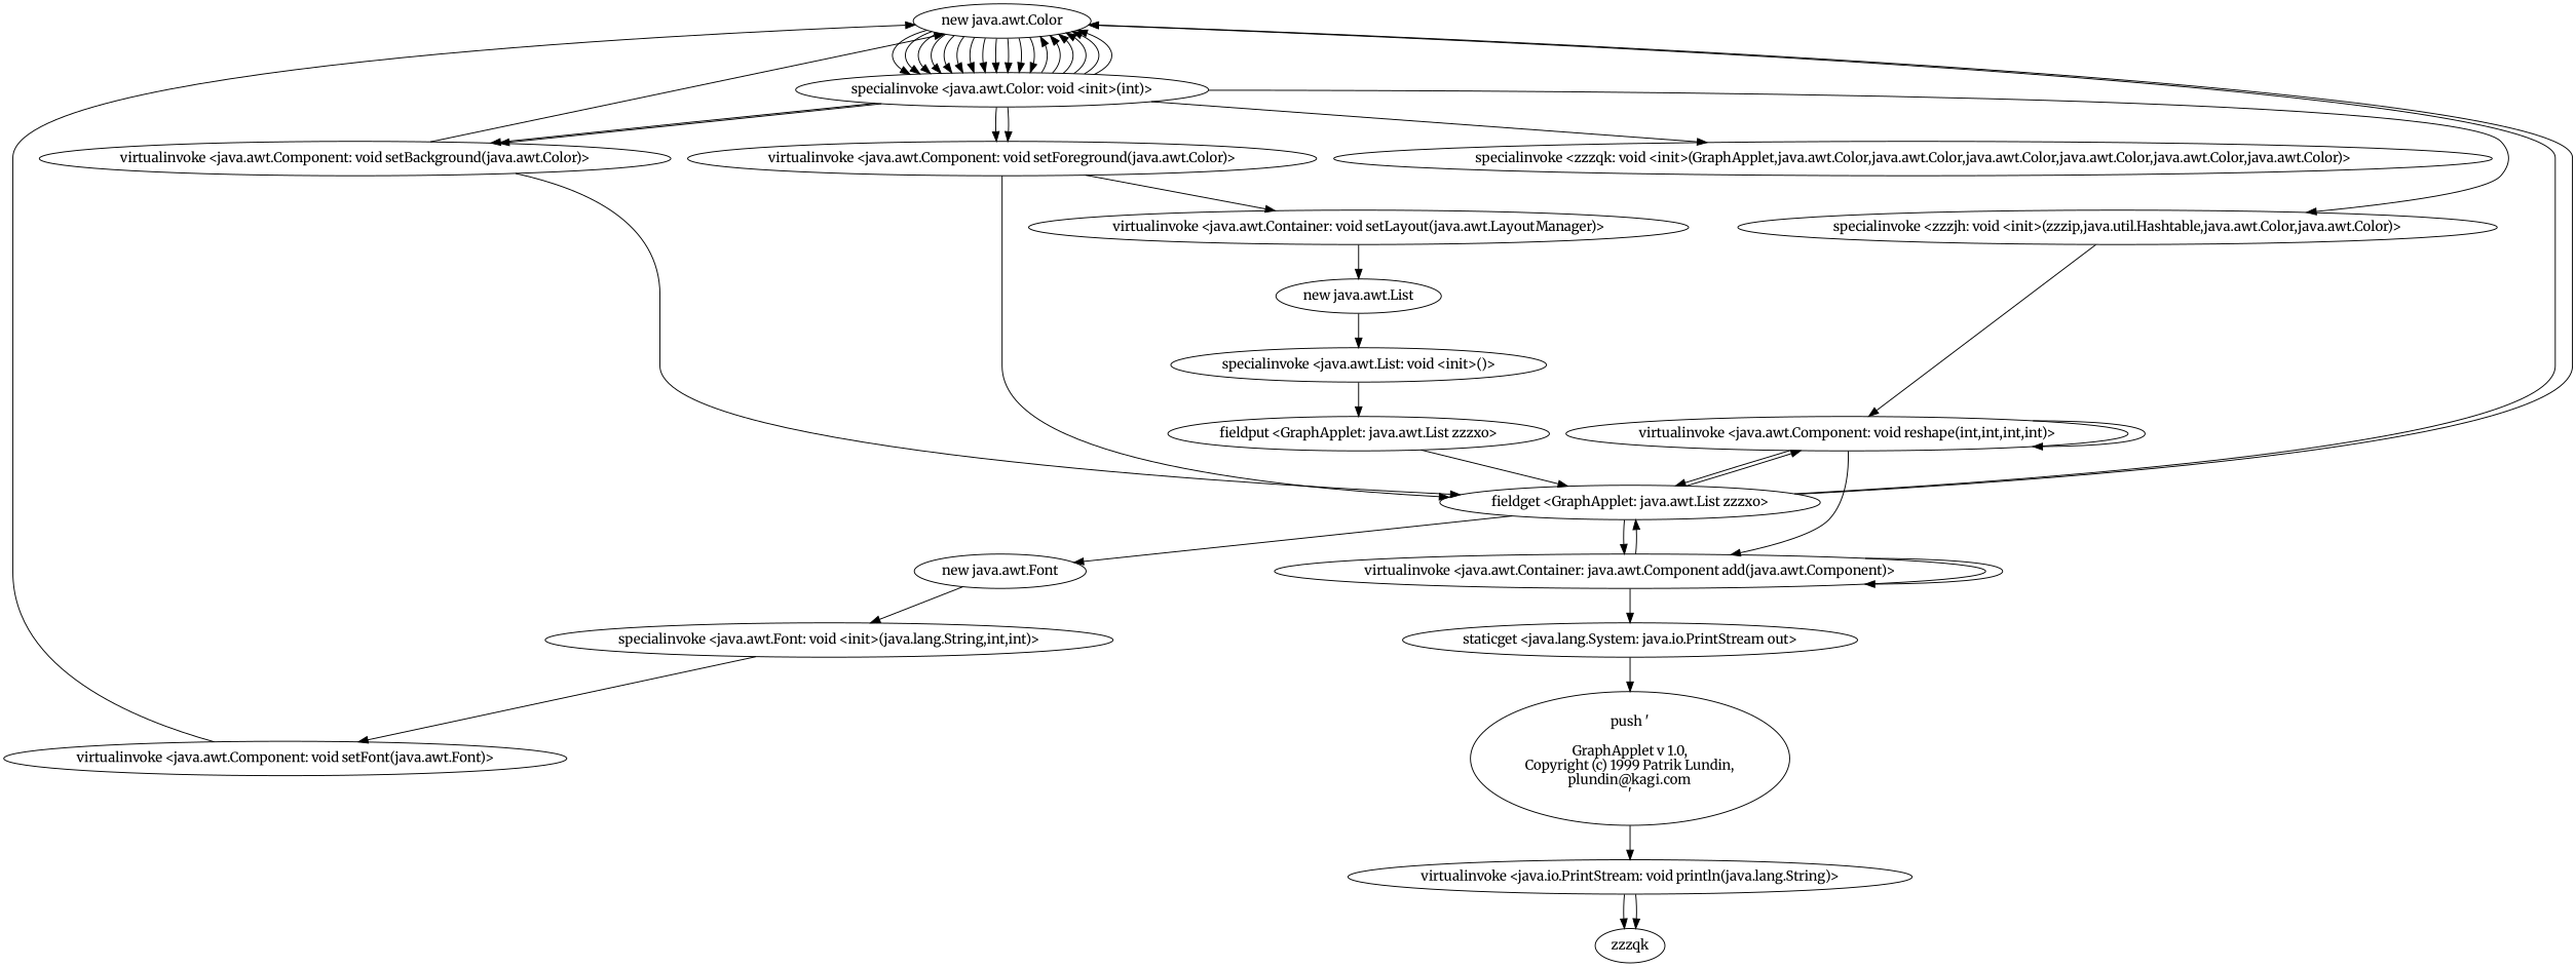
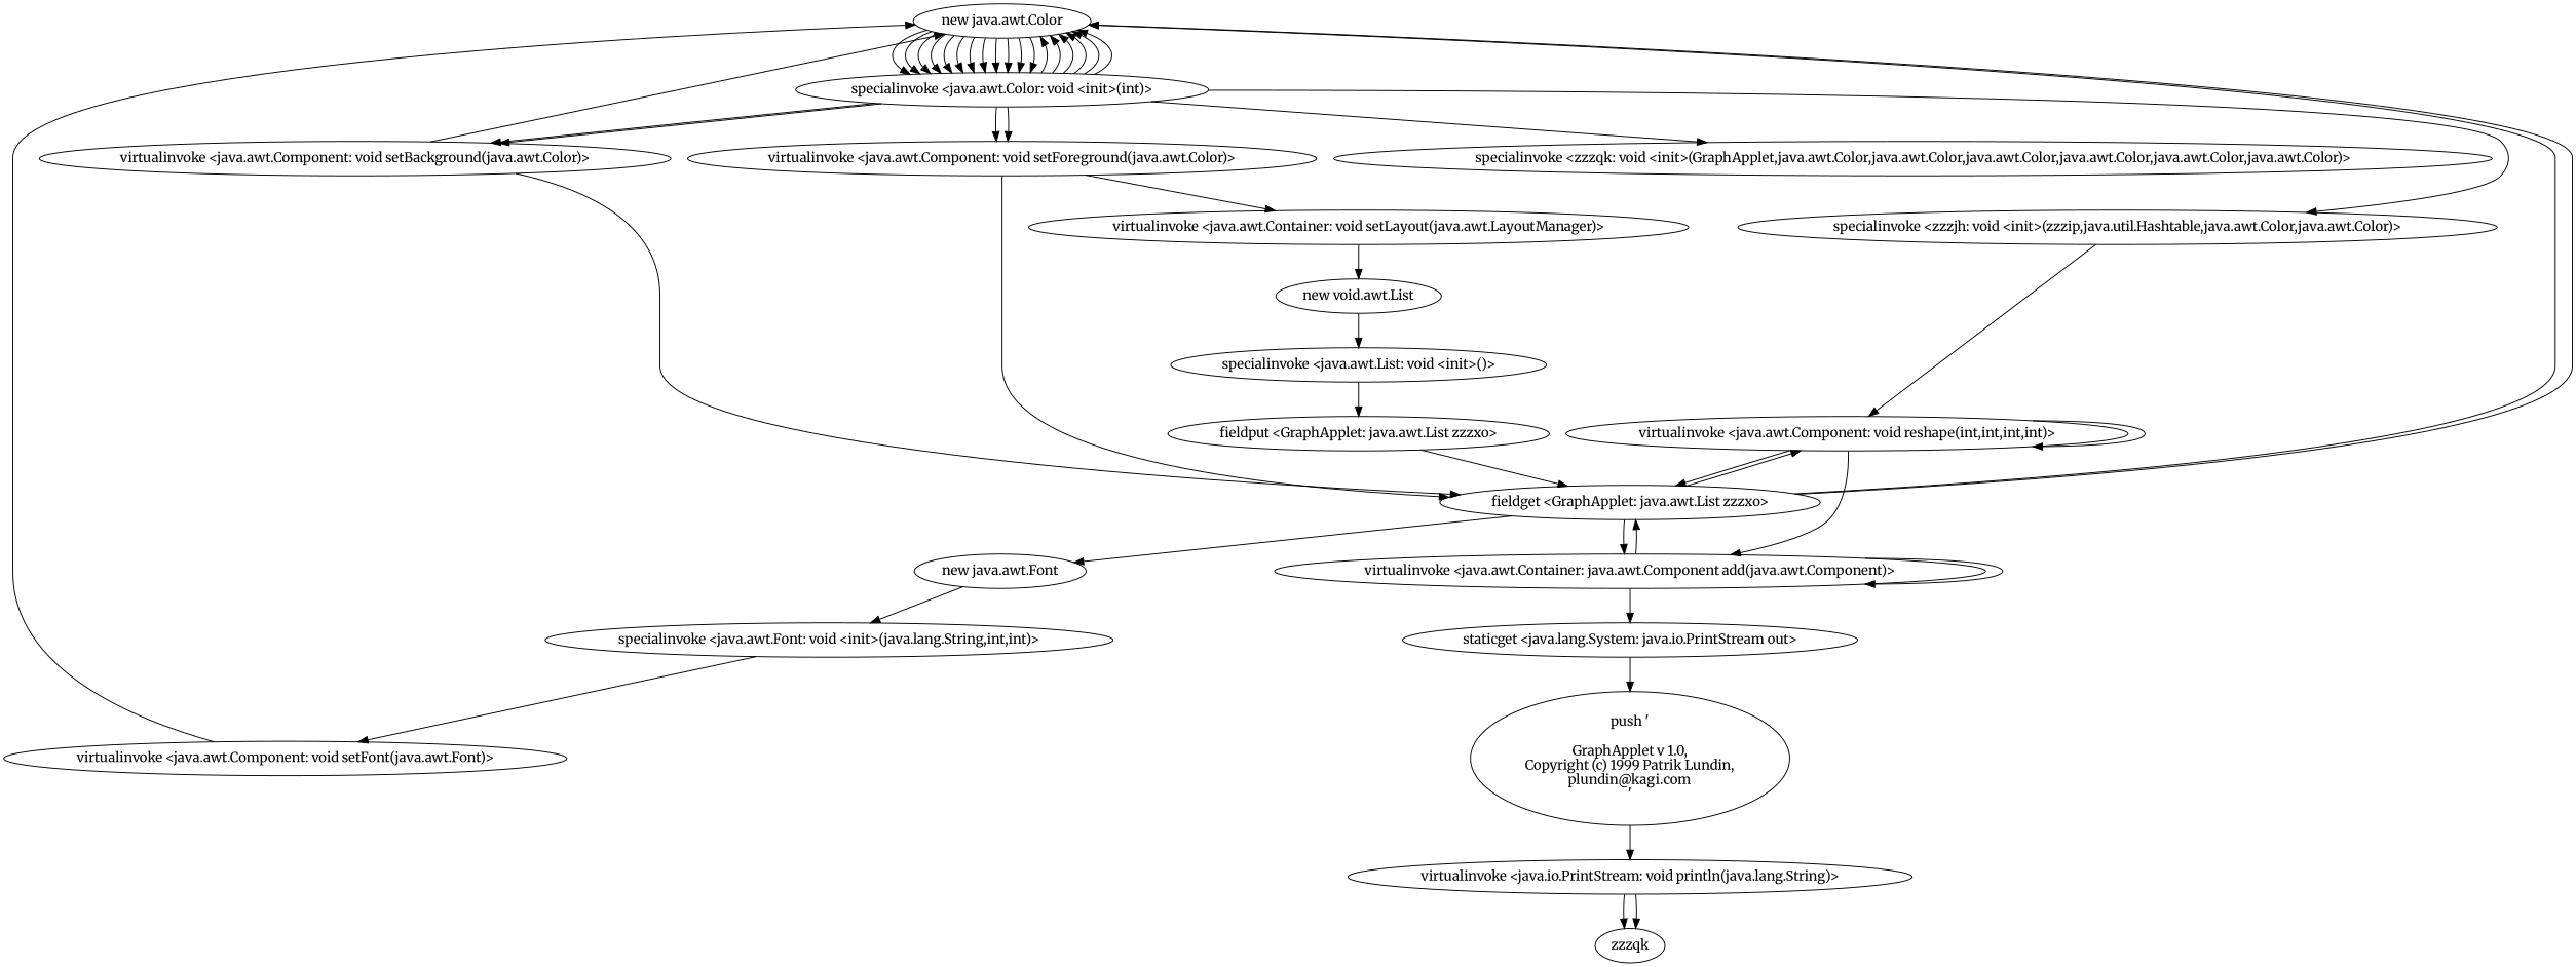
  digraph {
    fontname=Merriweather
    node [fontname=Merriweather]
    edge [fontname=Merriweather]
    "new java.awt.Color"
    "specialinvoke <java.awt.Color: void <init>(int)>"
    "virtualinvoke <java.awt.Component: void setBackground(java.awt.Color)>"
    "virtualinvoke <java.awt.Component: void setForeground(java.awt.Color)>"
    "specialinvoke <zzzqk: void <init>(GraphApplet,java.awt.Color,java.awt.Color,java.awt.Color,java.awt.Color,java.awt.Color,java.awt.Color)>"
    "specialinvoke <zzzjh: void <init>(zzzip,java.util.Hashtable,java.awt.Color,java.awt.Color)>"
    "fieldget <GraphApplet: java.awt.List zzzxo>"
    "virtualinvoke <java.awt.Container: void setLayout(java.awt.LayoutManager)>"
    "virtualinvoke <java.awt.Component: void reshape(int,int,int,int)>"
    "new java.awt.Font"
    "virtualinvoke <java.awt.Container: java.awt.Component add(java.awt.Component)>"
-   "new java.awt.List"
+   "new java.awt.List" [label="new void.awt.List"]
    "specialinvoke <java.awt.List: void <init>()>"
    "fieldput <GraphApplet: java.awt.List zzzxo>"
    "specialinvoke <java.awt.Font: void <init>(java.lang.String,int,int)>"
    "staticget <java.lang.System: java.io.PrintStream out>"
    "virtualinvoke <java.awt.Component: void setFont(java.awt.Font)>"
    "push '\n\nGraphApplet v 1.0,\nCopyright (c) 1999 Patrik Lundin,\nplundin@kagi.com\n'"
    "virtualinvoke <java.io.PrintStream: void println(java.lang.String)>"
    n20 [label=zzzqk]
    "new java.awt.Color" -> "specialinvoke <java.awt.Color: void <init>(int)>"
    "new java.awt.Color" -> "specialinvoke <java.awt.Color: void <init>(int)>"
    "new java.awt.Color" -> "specialinvoke <java.awt.Color: void <init>(int)>"
    "new java.awt.Color" -> "specialinvoke <java.awt.Color: void <init>(int)>"
    "new java.awt.Color" -> "specialinvoke <java.awt.Color: void <init>(int)>"
    "new java.awt.Color" -> "specialinvoke <java.awt.Color: void <init>(int)>"
    "new java.awt.Color" -> "specialinvoke <java.awt.Color: void <init>(int)>"
    "new java.awt.Color" -> "specialinvoke <java.awt.Color: void <init>(int)>"
    "new java.awt.Color" -> "specialinvoke <java.awt.Color: void <init>(int)>"
    "new java.awt.Color" -> "specialinvoke <java.awt.Color: void <init>(int)>"
    "new java.awt.Color" -> "specialinvoke <java.awt.Color: void <init>(int)>"
    "new java.awt.Color" -> "specialinvoke <java.awt.Color: void <init>(int)>"
    "specialinvoke <java.awt.Color: void <init>(int)>" -> "new java.awt.Color"
    "specialinvoke <java.awt.Color: void <init>(int)>" -> "new java.awt.Color"
    "specialinvoke <java.awt.Color: void <init>(int)>" -> "new java.awt.Color"
    "specialinvoke <java.awt.Color: void <init>(int)>" -> "new java.awt.Color"
    "specialinvoke <java.awt.Color: void <init>(int)>" -> "new java.awt.Color"
    "specialinvoke <java.awt.Color: void <init>(int)>" -> "new java.awt.Color"
    "specialinvoke <java.awt.Color: void <init>(int)>" -> "virtualinvoke <java.awt.Component: void setBackground(java.awt.Color)>"
    "specialinvoke <java.awt.Color: void <init>(int)>" -> "virtualinvoke <java.awt.Component: void setBackground(java.awt.Color)>"
    "specialinvoke <java.awt.Color: void <init>(int)>" -> "virtualinvoke <java.awt.Component: void setForeground(java.awt.Color)>"
    "specialinvoke <java.awt.Color: void <init>(int)>" -> "virtualinvoke <java.awt.Component: void setForeground(java.awt.Color)>"
    "specialinvoke <java.awt.Color: void <init>(int)>" -> "specialinvoke <zzzqk: void <init>(GraphApplet,java.awt.Color,java.awt.Color,java.awt.Color,java.awt.Color,java.awt.Color,java.awt.Color)>"
    "specialinvoke <java.awt.Color: void <init>(int)>" -> "specialinvoke <zzzjh: void <init>(zzzip,java.util.Hashtable,java.awt.Color,java.awt.Color)>"
    "virtualinvoke <java.awt.Component: void setBackground(java.awt.Color)>" -> "new java.awt.Color"
    "virtualinvoke <java.awt.Component: void setBackground(java.awt.Color)>" -> "fieldget <GraphApplet: java.awt.List zzzxo>"
    "virtualinvoke <java.awt.Component: void setForeground(java.awt.Color)>" -> "fieldget <GraphApplet: java.awt.List zzzxo>"
    "virtualinvoke <java.awt.Component: void setForeground(java.awt.Color)>" -> "virtualinvoke <java.awt.Container: void setLayout(java.awt.LayoutManager)>"
    "specialinvoke <zzzjh: void <init>(zzzip,java.util.Hashtable,java.awt.Color,java.awt.Color)>" -> "virtualinvoke <java.awt.Component: void reshape(int,int,int,int)>"
    "fieldget <GraphApplet: java.awt.List zzzxo>" -> "new java.awt.Color"
    "fieldget <GraphApplet: java.awt.List zzzxo>" -> "new java.awt.Color"
    "fieldget <GraphApplet: java.awt.List zzzxo>" -> "virtualinvoke <java.awt.Component: void reshape(int,int,int,int)>"
    "fieldget <GraphApplet: java.awt.List zzzxo>" -> "new java.awt.Font"
    "fieldget <GraphApplet: java.awt.List zzzxo>" -> "virtualinvoke <java.awt.Container: java.awt.Component add(java.awt.Component)>"
    "virtualinvoke <java.awt.Container: void setLayout(java.awt.LayoutManager)>" -> "new java.awt.List"
    "virtualinvoke <java.awt.Component: void reshape(int,int,int,int)>" -> "fieldget <GraphApplet: java.awt.List zzzxo>"
    "virtualinvoke <java.awt.Component: void reshape(int,int,int,int)>" -> "virtualinvoke <java.awt.Component: void reshape(int,int,int,int)>"
    "virtualinvoke <java.awt.Component: void reshape(int,int,int,int)>" -> "virtualinvoke <java.awt.Container: java.awt.Component add(java.awt.Component)>"
    "new java.awt.Font" -> "specialinvoke <java.awt.Font: void <init>(java.lang.String,int,int)>"
    "virtualinvoke <java.awt.Container: java.awt.Component add(java.awt.Component)>" -> "fieldget <GraphApplet: java.awt.List zzzxo>"
    "virtualinvoke <java.awt.Container: java.awt.Component add(java.awt.Component)>" -> "virtualinvoke <java.awt.Container: java.awt.Component add(java.awt.Component)>"
    "virtualinvoke <java.awt.Container: java.awt.Component add(java.awt.Component)>" -> "staticget <java.lang.System: java.io.PrintStream out>"
    "new java.awt.List" -> "specialinvoke <java.awt.List: void <init>()>"
    "specialinvoke <java.awt.List: void <init>()>" -> "fieldput <GraphApplet: java.awt.List zzzxo>"
    "fieldput <GraphApplet: java.awt.List zzzxo>" -> "fieldget <GraphApplet: java.awt.List zzzxo>"
    "specialinvoke <java.awt.Font: void <init>(java.lang.String,int,int)>" -> "virtualinvoke <java.awt.Component: void setFont(java.awt.Font)>"
    "staticget <java.lang.System: java.io.PrintStream out>" -> "push '\n\nGraphApplet v 1.0,\nCopyright (c) 1999 Patrik Lundin,\nplundin@kagi.com\n'"
    "virtualinvoke <java.awt.Component: void setFont(java.awt.Font)>" -> "new java.awt.Color"
    "push '\n\nGraphApplet v 1.0,\nCopyright (c) 1999 Patrik Lundin,\nplundin@kagi.com\n'" -> "virtualinvoke <java.io.PrintStream: void println(java.lang.String)>"
    "virtualinvoke <java.io.PrintStream: void println(java.lang.String)>" -> n20
    "virtualinvoke <java.io.PrintStream: void println(java.lang.String)>" -> n20
  }
